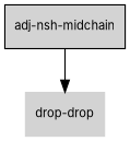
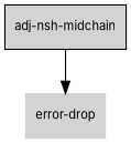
  digraph {
    rankdir=TB
    fontname=Inter
    node [fillcolor=lightgray fontcolor=black fontsize=10 shape=box style=filled fontname=Inter]
    "adj-nsh-midchain" [color=black]
-   "error-drop" [color=lightgray label="drop-drop"]
+   "error-drop" [color=lightgray]
    "adj-nsh-midchain" -> "error-drop" [fontsize=8 fontname=Inter]
  }
